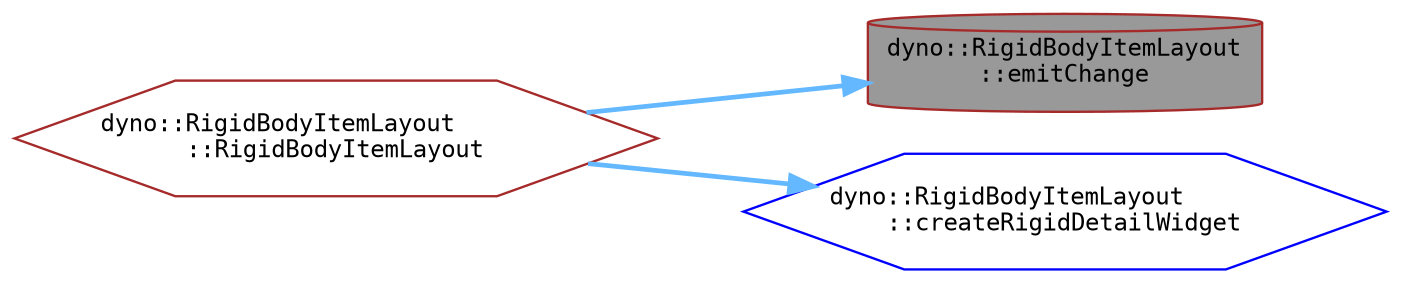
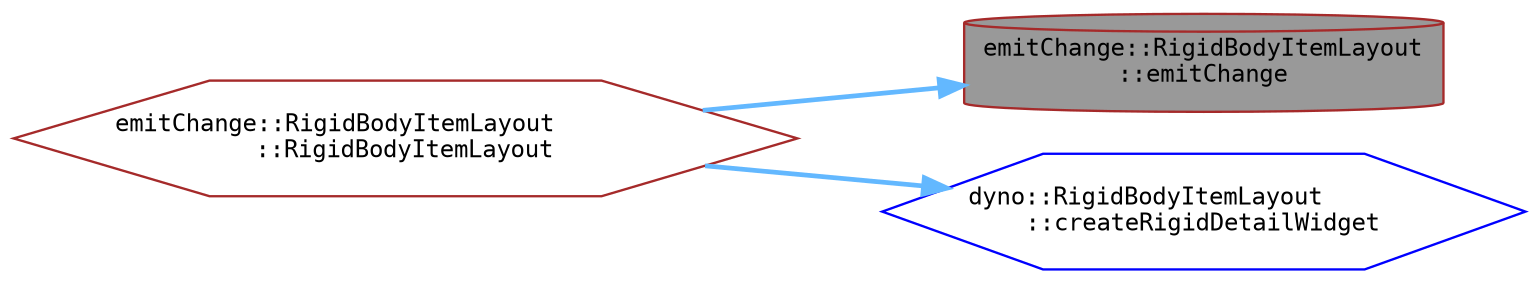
  digraph {
    fontname="DejaVu Sans Mono"
    rankdir=RL
    node [color=brown fillcolor=white fontname="DejaVu Sans Mono" fontsize=10 shape=hexagon style=filled]
    edge [color=steelblue1 dir=back fontname="DejaVu Sans Mono" fontsize=10 labelfontname=Helvetica labelfontsize=10 style=bold]
-   n1 [fillcolor=grey60 fontcolor=black height=0.2 label="dyno::RigidBodyItemLayout\l::emitChange" shape=cylinder width=0.4]
-   n2 [height=0.2 label="dyno::RigidBodyItemLayout\l::RigidBodyItemLayout" width=0.4]
+   n1 [fillcolor=grey60 fontcolor=black height=0.2 label="emitChange::RigidBodyItemLayout\l::emitChange" shape=cylinder width=0.4]
+   n2 [height=0.2 label="emitChange::RigidBodyItemLayout\l::RigidBodyItemLayout" width=0.4]
    n3 [color=blue height=0.2 label="dyno::RigidBodyItemLayout\l::createRigidDetailWidget" width=0.4]
    n1 -> n2
    n3 -> n2
  }
